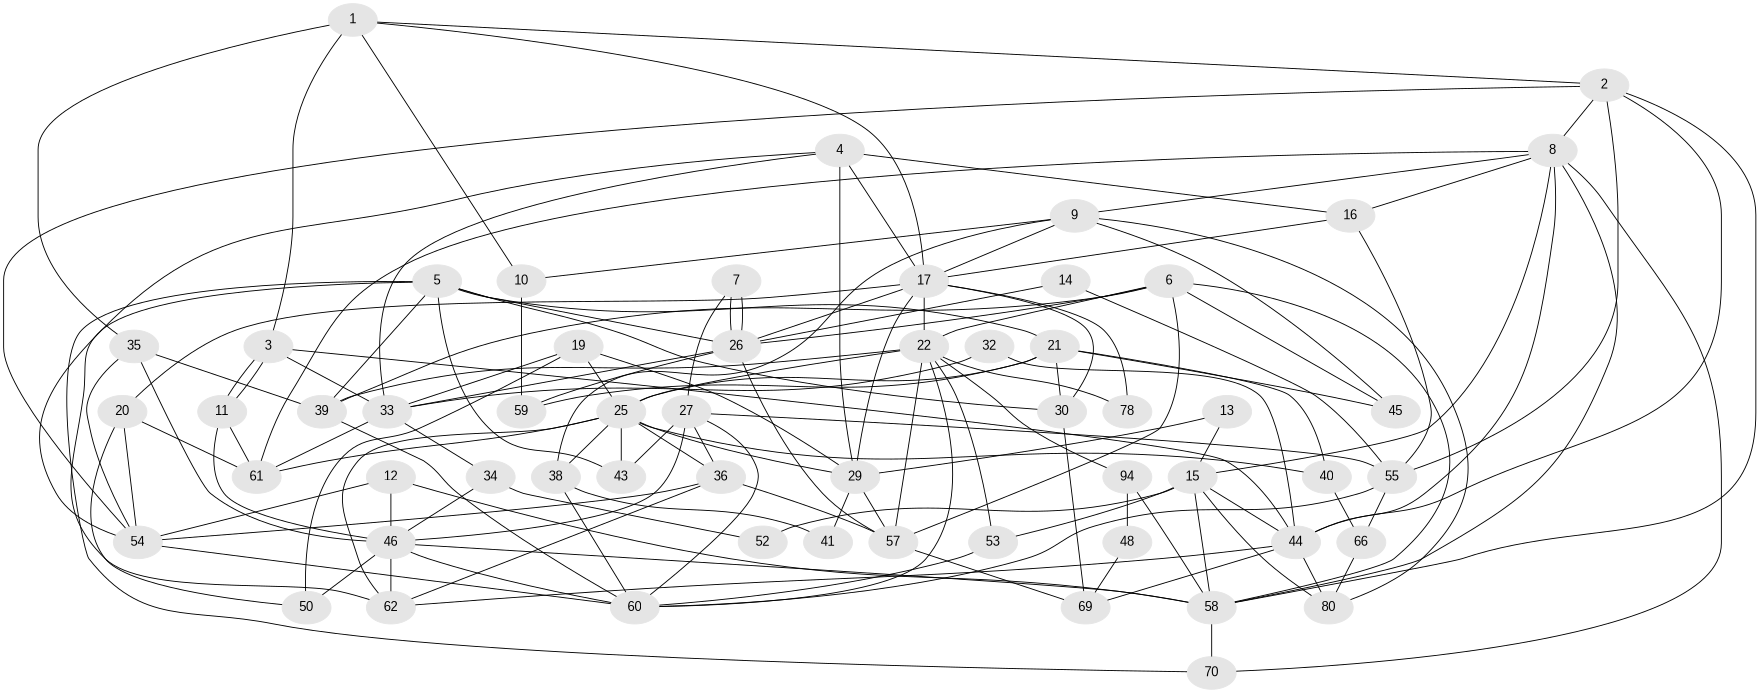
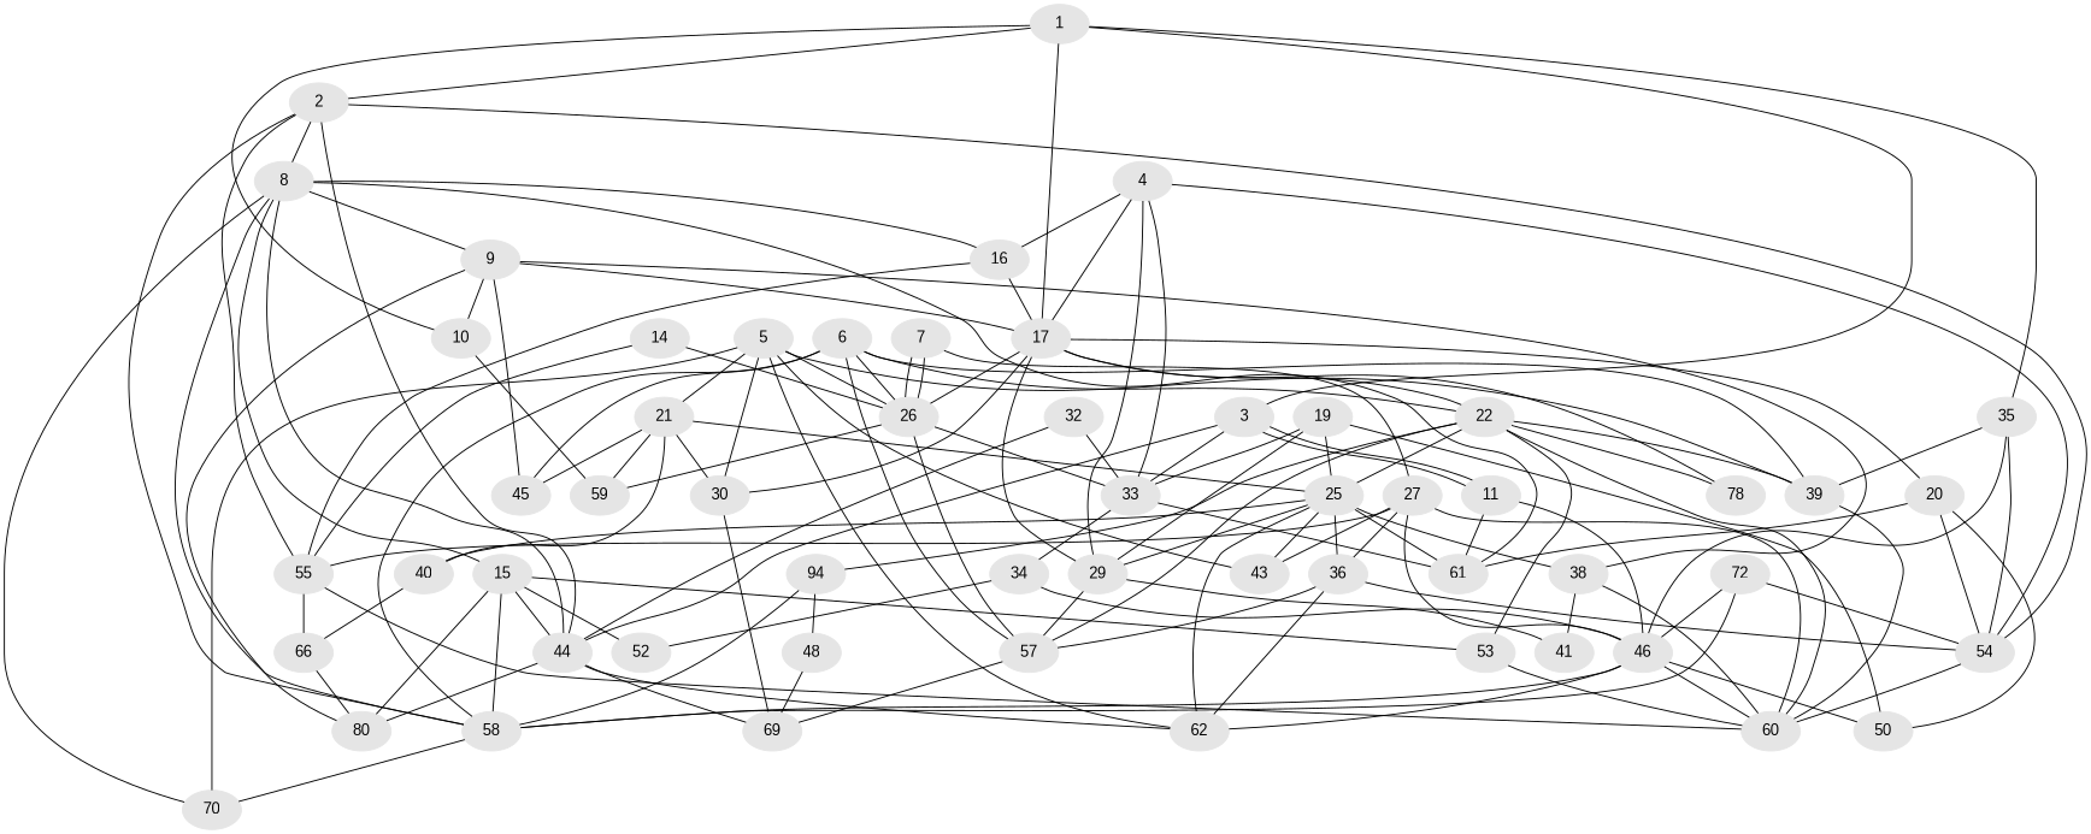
  graph {
    fontname="Liberation Sans"
    node [color=gray90 fontname="Liberation Sans" style=filled]
    edge [fontname="Liberation Sans"]
    1 [super="+31"]
    2 [super="+63"]
    3 [super="+77"]
    10
    17 [super="+18"]
    35
    8 [super="+71"]
    44 [super="+68"]
    54 [super="+75"]
    55 [super="+86"]
    58 [super="+84"]
    11
    33 [super="+72"]
    59
    29 [super="+83"]
    26 [super="+42"]
    30 [super="+76"]
    22 [super="+85"]
    20
    78
    39 [super="+79"]
    46 [super="+81"]
    16 [super="+23"]
    70
    9 [super="+28"]
    15 [super="+87"]
    61
    62 [super="+67"]
    80
    69
    60 [super="+64"]
    66
    34
    4 [super="+73"]
    57 [super="+82"]
    41
    5 [super="+37"]
    21 [super="+49"]
    43
    45
    25 [super="+56"]
    40
    6 [super="+74"]
    53
    n45 [label=94]
    7
    27 [super="+65"]
    36 [super="+51"]
    38
    52
    50
-   12 [super="+47"]
-   13
+   12 [super="+47" label=72]
    14
    19
    48
    32
    1 -- 2
    1 -- 3
    1 -- 10
    1 -- 17
    1 -- 35
    2 -- 8
    2 -- 44
    2 -- 54
    2 -- 55
    2 -- 58
    3 -- 44
    3 -- 11
    3 -- 11
    3 -- 33 [weight=2]
    10 -- 59
    17 -- 29
    17 -- 26
    17 -- 30
    17 -- 22
    17 -- 20
    17 -- 78
    35 -- 54
    35 -- 39
    35 -- 46
    8 -- 44
    8 -- 58
    8 -- 16
    8 -- 70
    8 -- 9
    8 -- 15
    8 -- 61
    44 -- 62
    44 -- 80
    44 -- 69
    54 -- 60
    55 -- 60
    55 -- 66
    58 -- 70
    11 -- 46
    11 -- 61
    33 -- 61
    33 -- 34 [weight=2]
    29 -- 57
    29 -- 41
    26 -- 33 [weight=2]
    26 -- 59
    26 -- 57
    30 -- 69
    22 -- 78
    22 -- 39
    22 -- 60
    22 -- 57
    22 -- 25
    22 -- 53
    22 -- n45
    20 -- 54
    20 -- 61
    20 -- 50
    39 -- 60
    46 -- 58
    46 -- 62
    46 -- 60
    46 -- 50
    16 -- 17
    16 -- 55
    9 -- 10
    9 -- 17
    9 -- 80
    9 -- 45
    9 -- 38
    15 -- 44
    15 -- 58
    15 -- 80
    15 -- 53
    15 -- 52
    66 -- 80
    34 -- 46
    34 -- 52
    4 -- 17
    4 -- 54
    4 -- 33
    4 -- 29
    4 -- 16
    57 -- 69
    5 -- 26
    5 -- 30
    5 -- 39
    5 -- 70
    5 -- 62
    5 -- 21
    5 -- 43
    21 -- 59
    21 -- 30
    21 -- 45
    21 -- 25
    21 -- 40
    25 -- 29
    25 -- 61
    25 -- 62
    25 -- 43
    25 -- 40
    25 -- 36
    25 -- 38
    40 -- 66
    6 -- 58
    6 -- 26
    6 -- 22
    6 -- 39
    6 -- 57
    6 -- 45
    53 -- 60
    n45 -- 58
    n45 -- 48
    7 -- 26
    7 -- 26
    7 -- 27
    27 -- 55
    27 -- 46
    27 -- 60
    27 -- 43
    27 -- 36
    36 -- 54
    36 -- 62
    36 -- 57
    38 -- 60
    38 -- 41
    12 -- 54
    12 -- 58
    12 -- 46
-   13 -- 29
-   13 -- 15
    14 -- 55
    14 -- 26
    19 -- 33
    19 -- 29
    19 -- 25
    19 -- 50
    48 -- 69
    32 -- 44
    32 -- 33
  }
